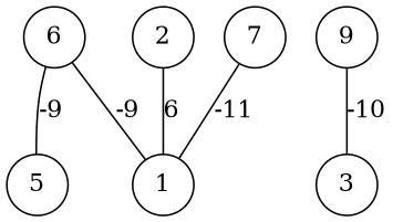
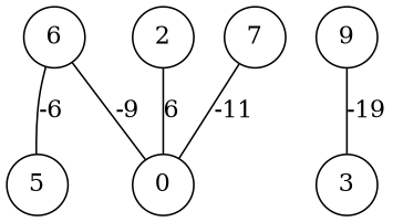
  graph {
    fontname="Helvetica,Arial,sans-serif"
    node [shape=circle]
    6
    5
-   1
+   1 [label=0]
    2
    7
    n6 [label=9]
    3
-   6 -- 5 [label=-9]
+   6 -- 5 [label=-6]
    6 -- 1 [label=-9]
    2 -- 1 [label=6]
    7 -- 1 [label=-11]
-   n6 -- 3 [label=-10]
+   n6 -- 3 [label=-19]
  }
